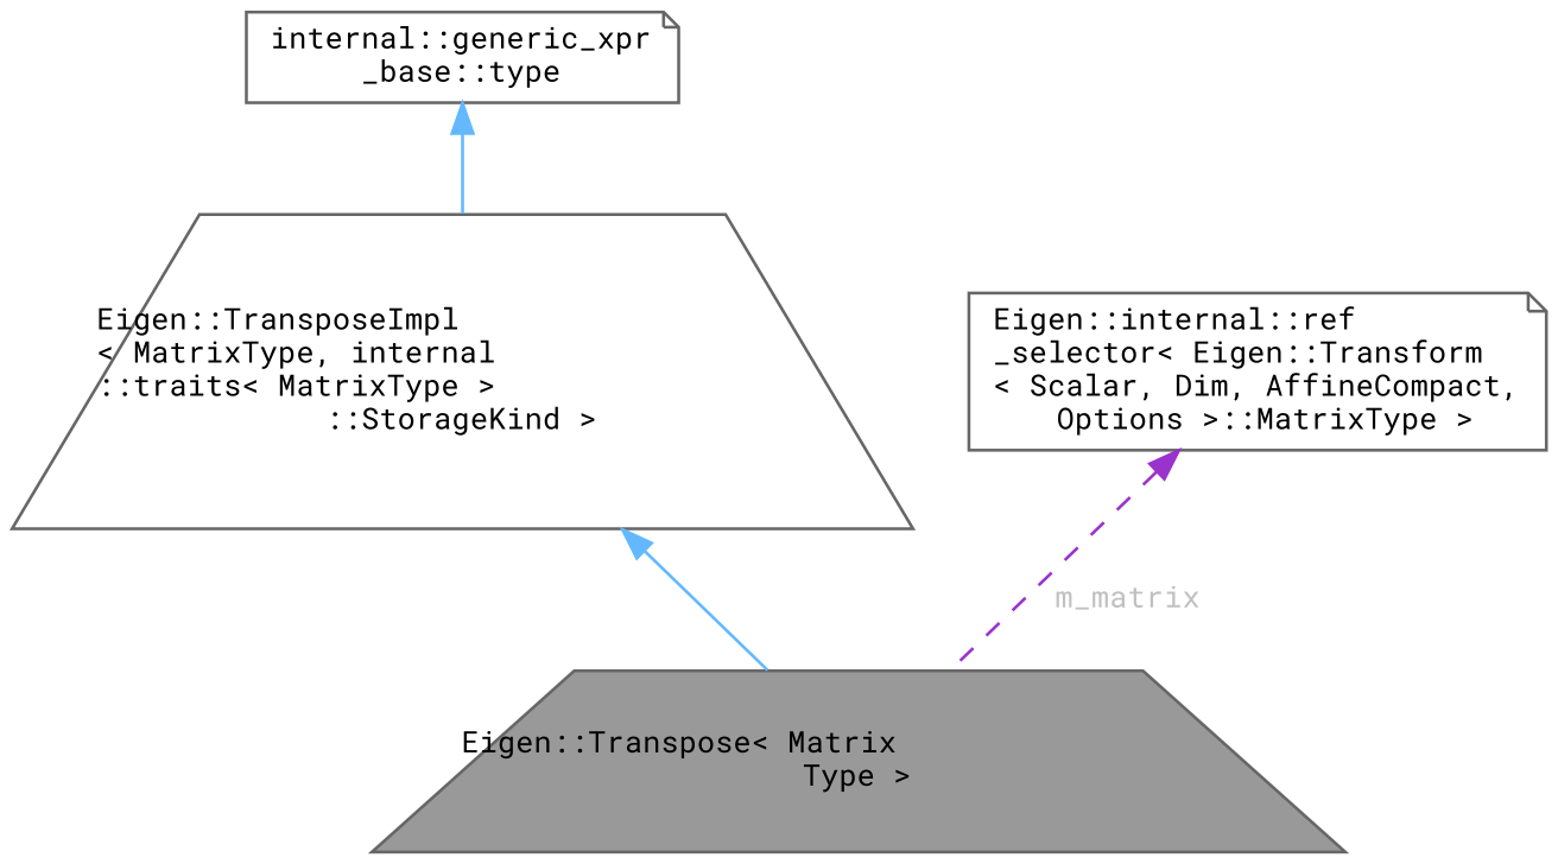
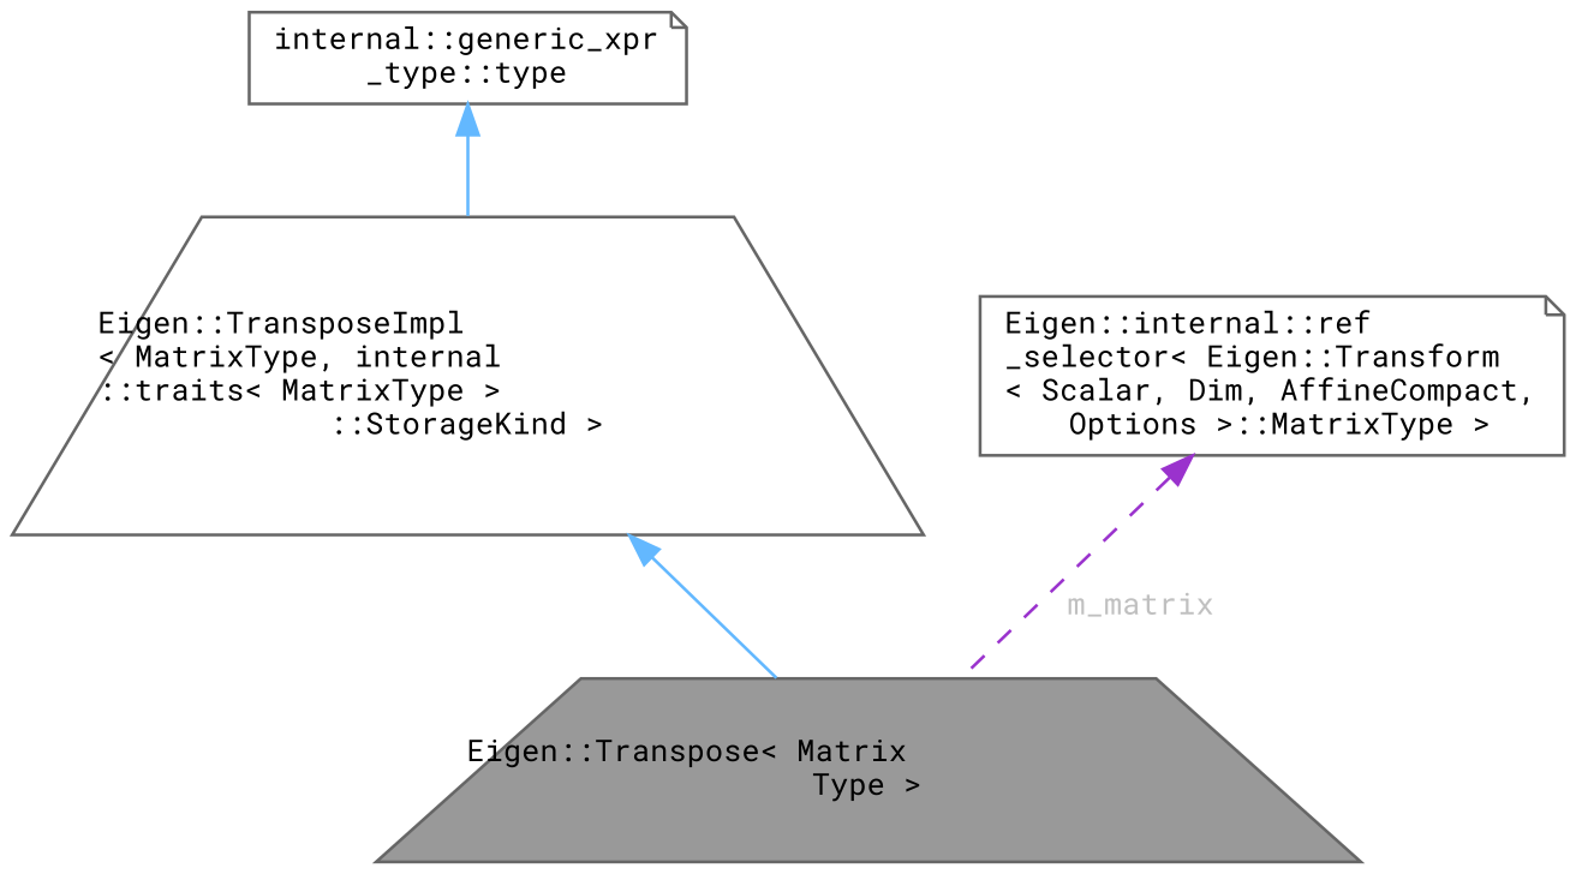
  digraph {
    rankdir=TB
    fontname="Roboto Mono"
    node [color=gray40 fillcolor=white fontname="Roboto Mono" fontsize=10 shape=trapezium style=filled]
    edge [color=steelblue1 dir=back fontname="Roboto Mono" fontsize=10 labelfontname=Helvetica labelfontsize=10 style=solid]
    n1 [fillcolor=grey60 fontcolor=black height=0.2 label="Eigen::Transpose\< Matrix\lType \>" width=0.4]
    n2 [height=0.2 label="Eigen::TransposeImpl\l\< MatrixType, internal\l::traits\< MatrixType \>\l::StorageKind \>" width=0.4]
-   n3 [height=0.2 label="internal::generic_xpr\l_base::type" shape=note width=0.4]
+   n3 [height=0.2 label="internal::generic_xpr\l_type::type" shape=note width=0.4]
    n4 [height=0.2 label="Eigen::internal::ref\l_selector\< Eigen::Transform\l\< Scalar, Dim, AffineCompact,\l Options \>::MatrixType \>" shape=note width=0.4]
    n2 -> n1
    n3 -> n2
    n4 -> n1 [color=darkorchid3 fontcolor=grey label=" m_matrix" style=dashed]
  }
